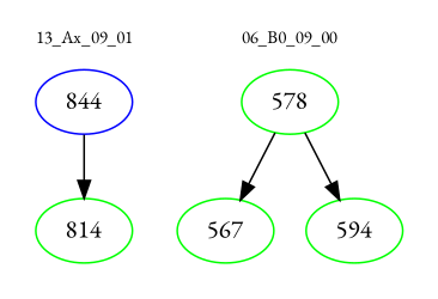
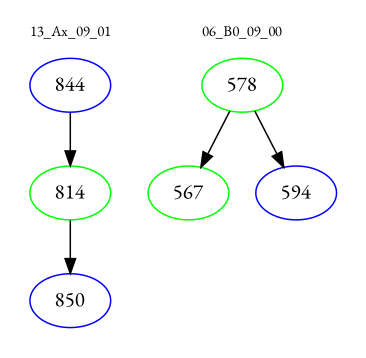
  digraph {
    fontname="EB Garamond"
    node [color=blue fontname="EB Garamond"]
    edge [color=black fontname="EB Garamond"]
    n1 [label=844]
    n2 [color=green label=814]
+   n3 [label=850]
    n4 [color=green label=578]
    n5 [color=green label=567]
-   n6 [color=green label=594]
+   n6 [label=594]
    subgraph cluster_1 {
      color=white
      fontsize=10
      label="13_Ax_09_01"
      n1
      n2
+     n3
    }
    subgraph cluster_2 {
      color=white
      fontsize=10
      label="06_B0_09_00"
      n4
      n5
      n6
    }
    n1 -> n2
+   n2 -> n3
    n4 -> n5
    n4 -> n6
  }
